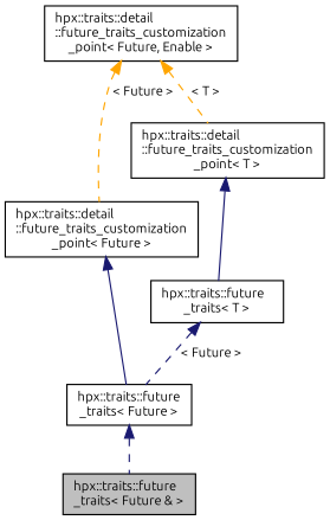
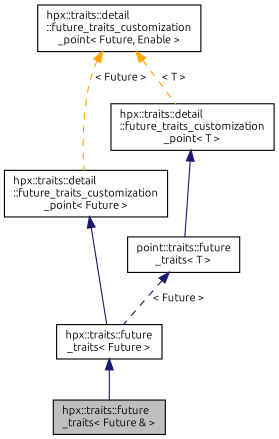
  digraph {
    fontname=Ubuntu
    rankdir=TB
    node [color=black fillcolor=white fontname=Ubuntu fontsize=10 shape=record style=filled]
    edge [color=midnightblue dir=back fontname=Ubuntu fontsize=10 labelfontname=Helvetica labelfontsize=10 style=solid]
    n1 [fillcolor=grey75 fontcolor=black height=0.2 label="hpx::traits::future\l_traits\< Future & \>" width=0.4]
    n2 [height=0.2 label="hpx::traits::future\l_traits\< Future \>" width=0.4]
    n3 [height=0.2 label="hpx::traits::detail\l::future_traits_customization\l_point\< Future \>" width=0.4]
    n4 [height=0.2 label="hpx::traits::detail\l::future_traits_customization\l_point\< Future, Enable \>" width=0.4]
    n5 [height=0.2 label="hpx::traits::detail\l::future_traits_customization\l_point\< T \>" width=0.4]
-   n6 [height=0.2 label="hpx::traits::future\l_traits\< T \>" width=0.4]
-   n2 -> n1 [style=dashed]
+   n6 [height=0.2 label="point::traits::future\l_traits\< T \>" width=0.4]
+   n2 -> n1
    n3 -> n2
    n4 -> n3 [color=orange label=" \< Future \>" style=dashed]
    n4 -> n5 [color=orange label=" \< T \>" style=dashed]
    n5 -> n6
    n6 -> n2 [label=" \< Future \>" style=dashed]
  }
